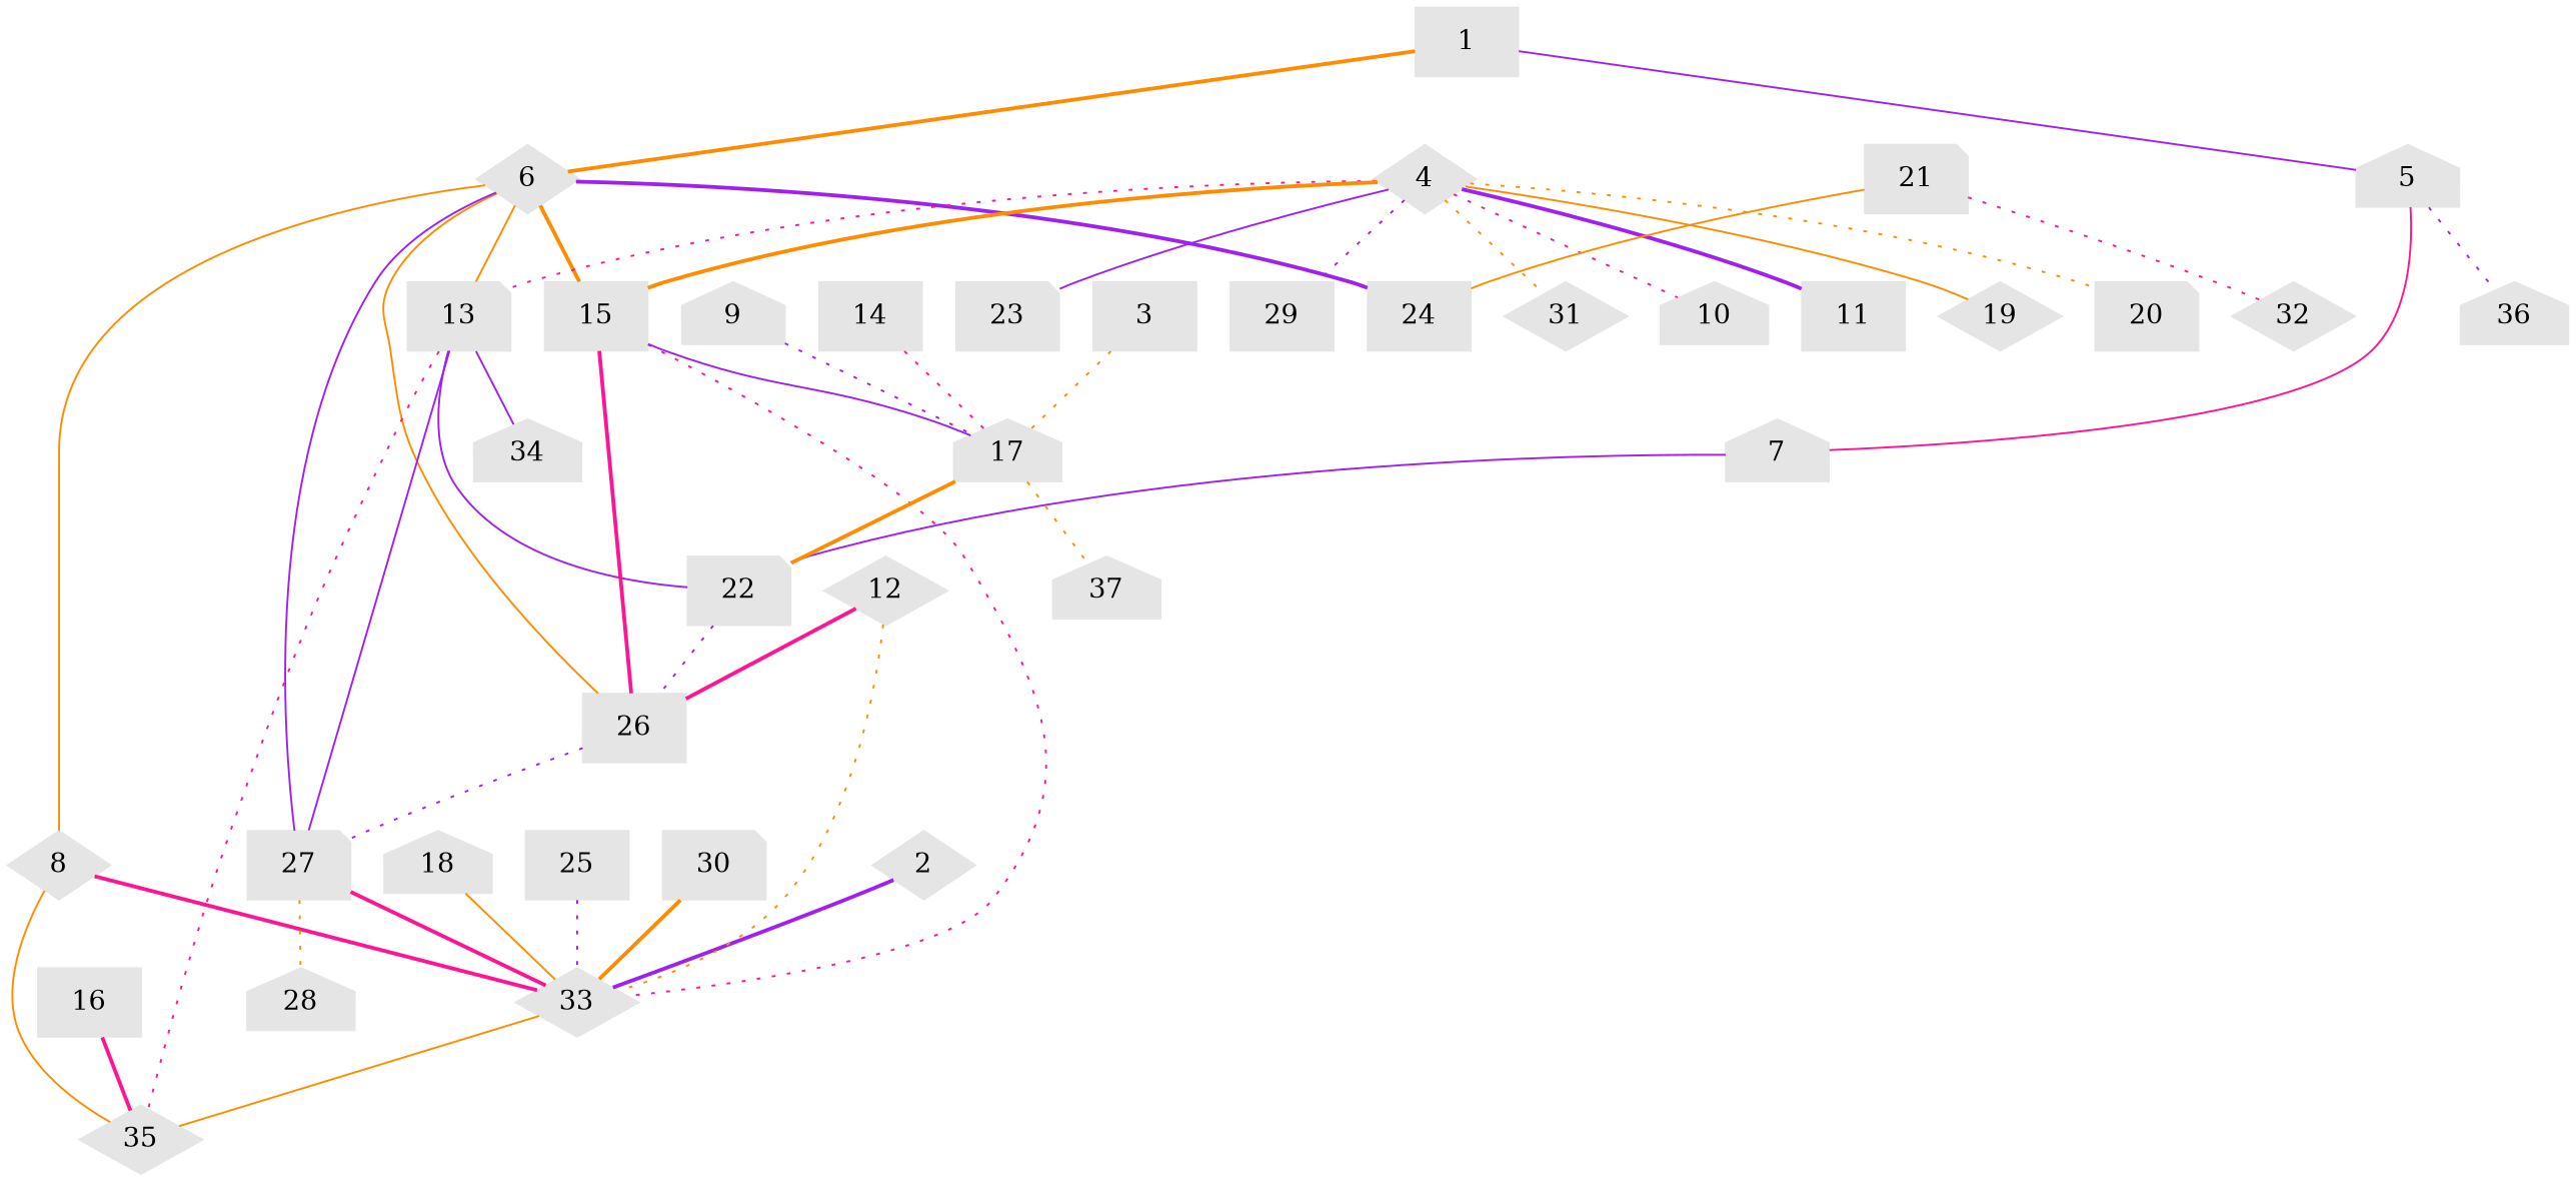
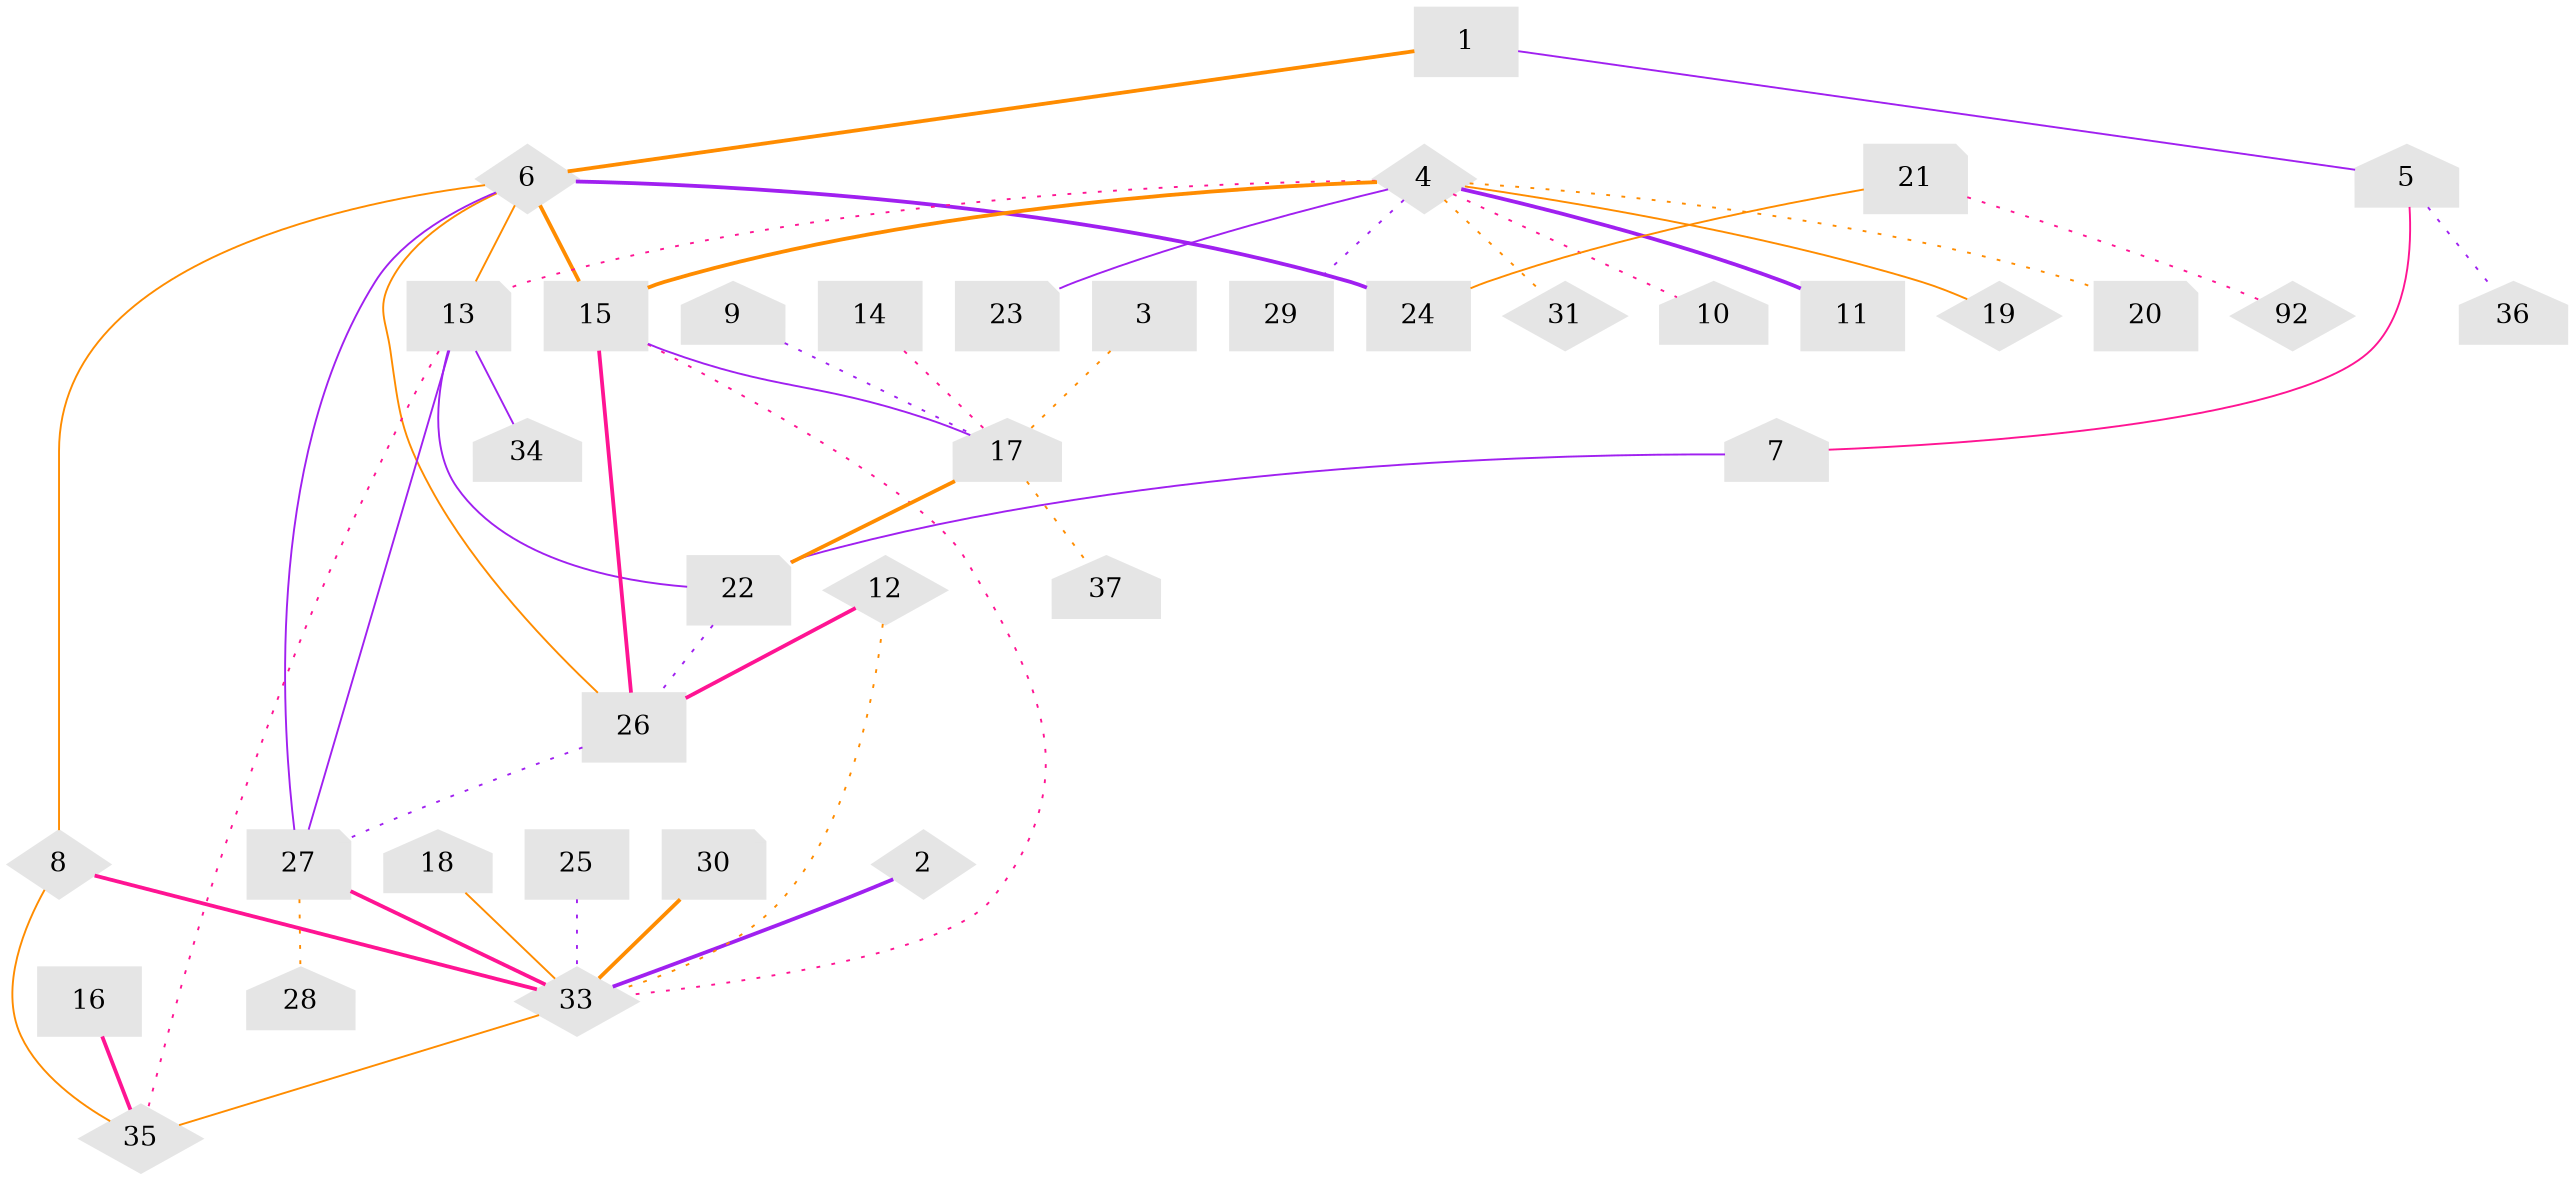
  graph {
    node [color=gray90 shape=house style=filled]
    edge [color=darkorange style=dotted weight=1.0]
    5
    1 [shape=box]
    6 [shape=diamond]
    7
    36
    13 [shape=note]
    15 [shape=box]
    8 [shape=diamond]
    24 [shape=box]
    26 [shape=box]
    27 [shape=note]
    2 [shape=diamond]
    33 [shape=diamond]
    35 [shape=diamond]
    17
    3 [shape=box]
    22 [shape=note]
    37
    4 [shape=diamond]
    10
    11 [shape=box]
    19 [shape=diamond]
    20 [shape=note]
    23 [shape=note]
    29 [shape=box]
    31 [shape=diamond]
    34
    28
    9
    12 [shape=diamond]
    14 [shape=box]
    16 [shape=box]
    18
    21 [shape=note]
-   32 [shape=diamond]
+   32 [shape=diamond label=92]
    25 [shape=box]
    30 [shape=note]
    5 -- 7 [color=deeppink style=solid]
    5 -- 36 [color=purple]
    1 -- 5 [color=purple style=solid]
    1 -- 6 [style=bold]
    6 -- 13 [style=solid]
    6 -- 15 [style=bold]
    6 -- 8 [style=solid]
    6 -- 24 [color=purple style=bold weight=2.0]
    6 -- 26 [style=solid]
    6 -- 27 [color=purple style=solid]
    7 -- 22 [color=purple style=solid]
    13 -- 27 [color=purple style=solid]
    13 -- 35 [color=deeppink]
    13 -- 22 [color=purple style=solid]
    13 -- 34 [color=purple style=solid]
    15 -- 26 [color=deeppink style=bold weight=2.0]
    15 -- 33 [color=deeppink]
    15 -- 17 [color=purple style=solid weight=2.0]
    8 -- 33 [color=deeppink style=bold]
    8 -- 35 [style=solid]
    26 -- 27 [color=purple weight=2.0]
    27 -- 33 [color=deeppink style=bold]
    27 -- 28
    2 -- 33 [color=purple style=bold]
    33 -- 35 [style=solid]
    17 -- 22 [style=bold]
    17 -- 37
    3 -- 17
    22 -- 26 [color=purple]
    4 -- 13 [color=deeppink weight=2.0]
    4 -- 15 [style=bold]
    4 -- 10 [color=deeppink]
    4 -- 11 [color=purple style=bold]
    4 -- 19 [style=solid]
    4 -- 20
    4 -- 23 [color=purple style=solid]
    4 -- 29 [color=purple]
    4 -- 31
    9 -- 17 [color=purple]
    12 -- 26 [color=deeppink style=bold]
    12 -- 33
    14 -- 17 [color=deeppink]
    16 -- 35 [color=deeppink style=bold]
    18 -- 33 [style=solid]
    21 -- 24 [style=solid]
    21 -- 32 [color=deeppink]
    25 -- 33 [color=purple]
    30 -- 33 [style=bold]
  }
